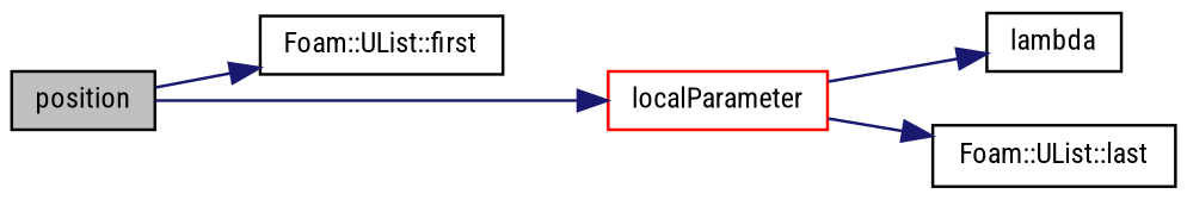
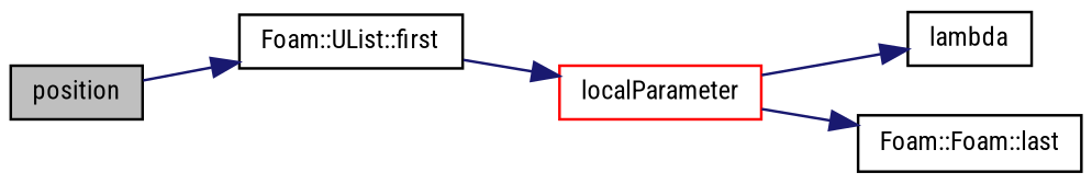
  digraph {
    fontname="Roboto Condensed"
    rankdir=LR
    node [color=black fontname="Roboto Condensed" fontsize=10 shape=record]
    edge [color=midnightblue fontname="Roboto Condensed" fontsize=10 labelfontname=Helvetica labelfontsize=10 style=solid]
    n1 [fillcolor=grey75 fontcolor=black height=0.2 label=position style=filled width=0.4]
    n2 [height=0.2 label="Foam::UList::first" width=0.4]
    n3 [color=red height=0.2 label=localParameter width=0.4]
    n4 [height=0.2 label=lambda width=0.4]
-   n5 [height=0.2 label="Foam::UList::last" width=0.4]
+   n5 [height=0.2 label="Foam::Foam::last" width=0.4]
    n1 -> n2
-   n1 -> n3
+   n2 -> n3
    n3 -> n4
    n3 -> n5
  }
